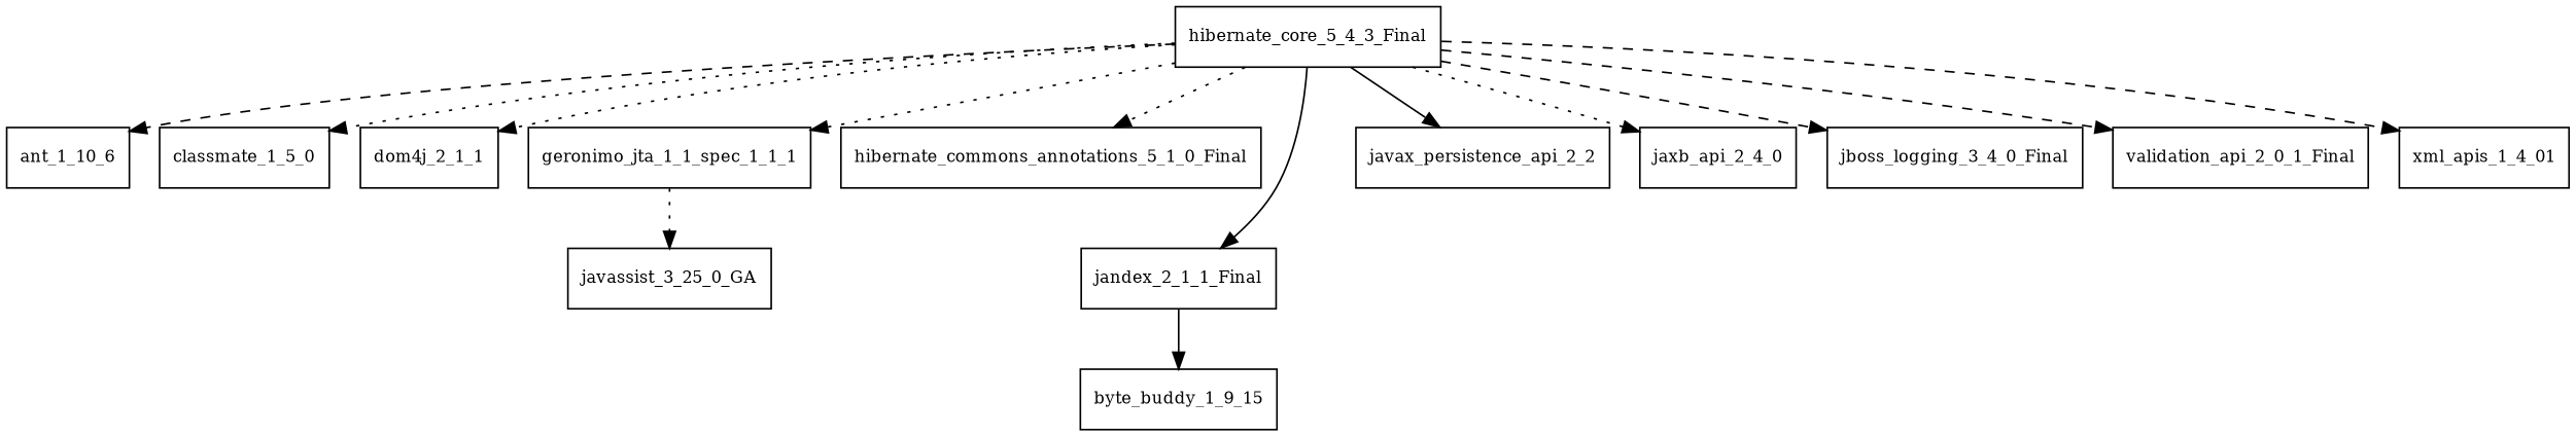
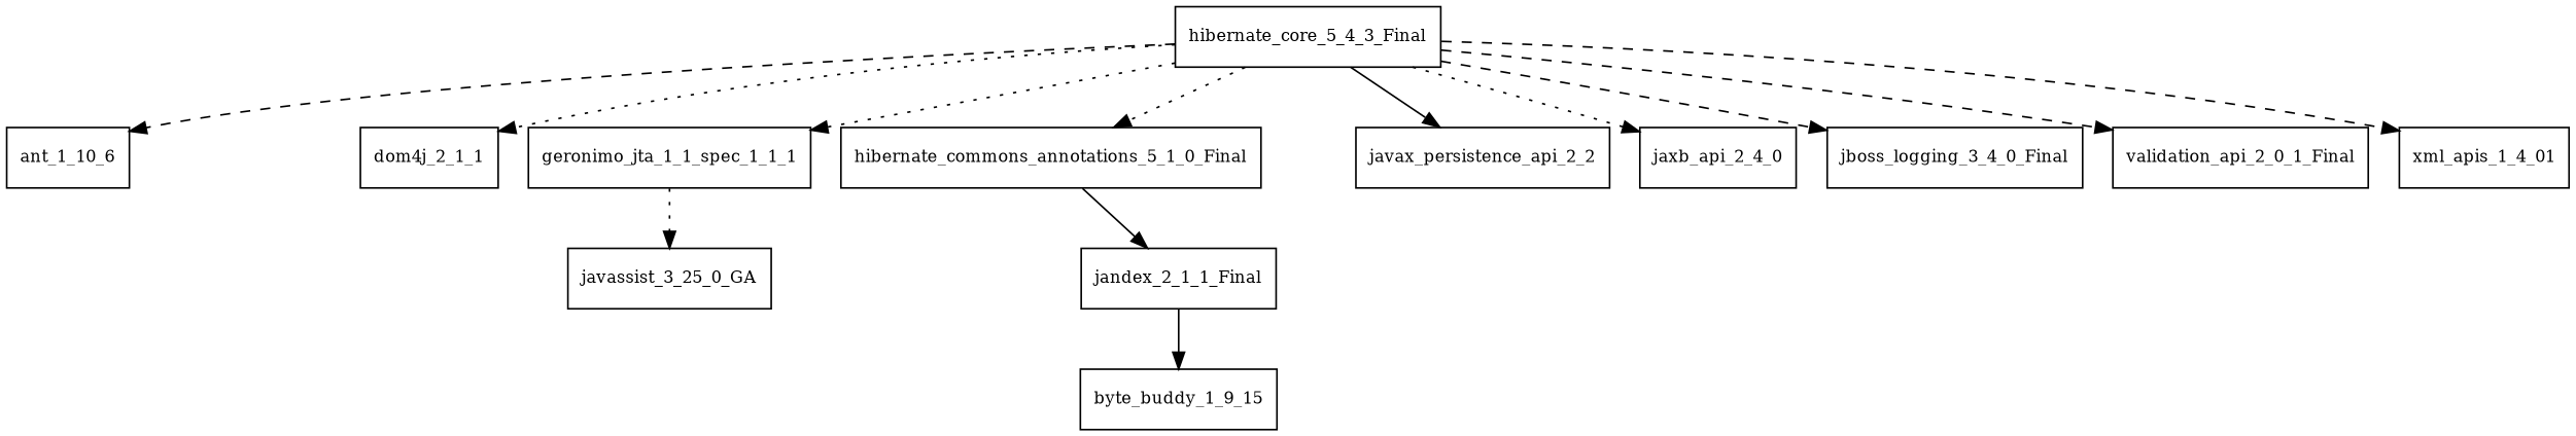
  digraph {
    node [fontsize=10.0 shape=box]
    edge [style=dotted]
    hibernate_core_5_4_3_Final
    ant_1_10_6
-   classmate_1_5_0
    dom4j_2_1_1
    geronimo_jta_1_1_spec_1_1_1
    hibernate_commons_annotations_5_1_0_Final
    jandex_2_1_1_Final
    javax_persistence_api_2_2
    jaxb_api_2_4_0
    jboss_logging_3_4_0_Final
    validation_api_2_0_1_Final
    xml_apis_1_4_01
    javassist_3_25_0_GA
    byte_buddy_1_9_15
    hibernate_core_5_4_3_Final -> ant_1_10_6 [style=dashed]
-   hibernate_core_5_4_3_Final -> classmate_1_5_0
    hibernate_core_5_4_3_Final -> dom4j_2_1_1
    hibernate_core_5_4_3_Final -> geronimo_jta_1_1_spec_1_1_1
    hibernate_core_5_4_3_Final -> hibernate_commons_annotations_5_1_0_Final
-   hibernate_core_5_4_3_Final -> jandex_2_1_1_Final [style=solid]
+   hibernate_commons_annotations_5_1_0_Final -> jandex_2_1_1_Final [style=solid]
    hibernate_core_5_4_3_Final -> javax_persistence_api_2_2 [style=solid]
    hibernate_core_5_4_3_Final -> jaxb_api_2_4_0
    hibernate_core_5_4_3_Final -> jboss_logging_3_4_0_Final [style=dashed]
    hibernate_core_5_4_3_Final -> validation_api_2_0_1_Final [style=dashed]
    hibernate_core_5_4_3_Final -> xml_apis_1_4_01 [style=dashed]
    geronimo_jta_1_1_spec_1_1_1 -> javassist_3_25_0_GA
    jandex_2_1_1_Final -> byte_buddy_1_9_15 [style=solid]
  }
